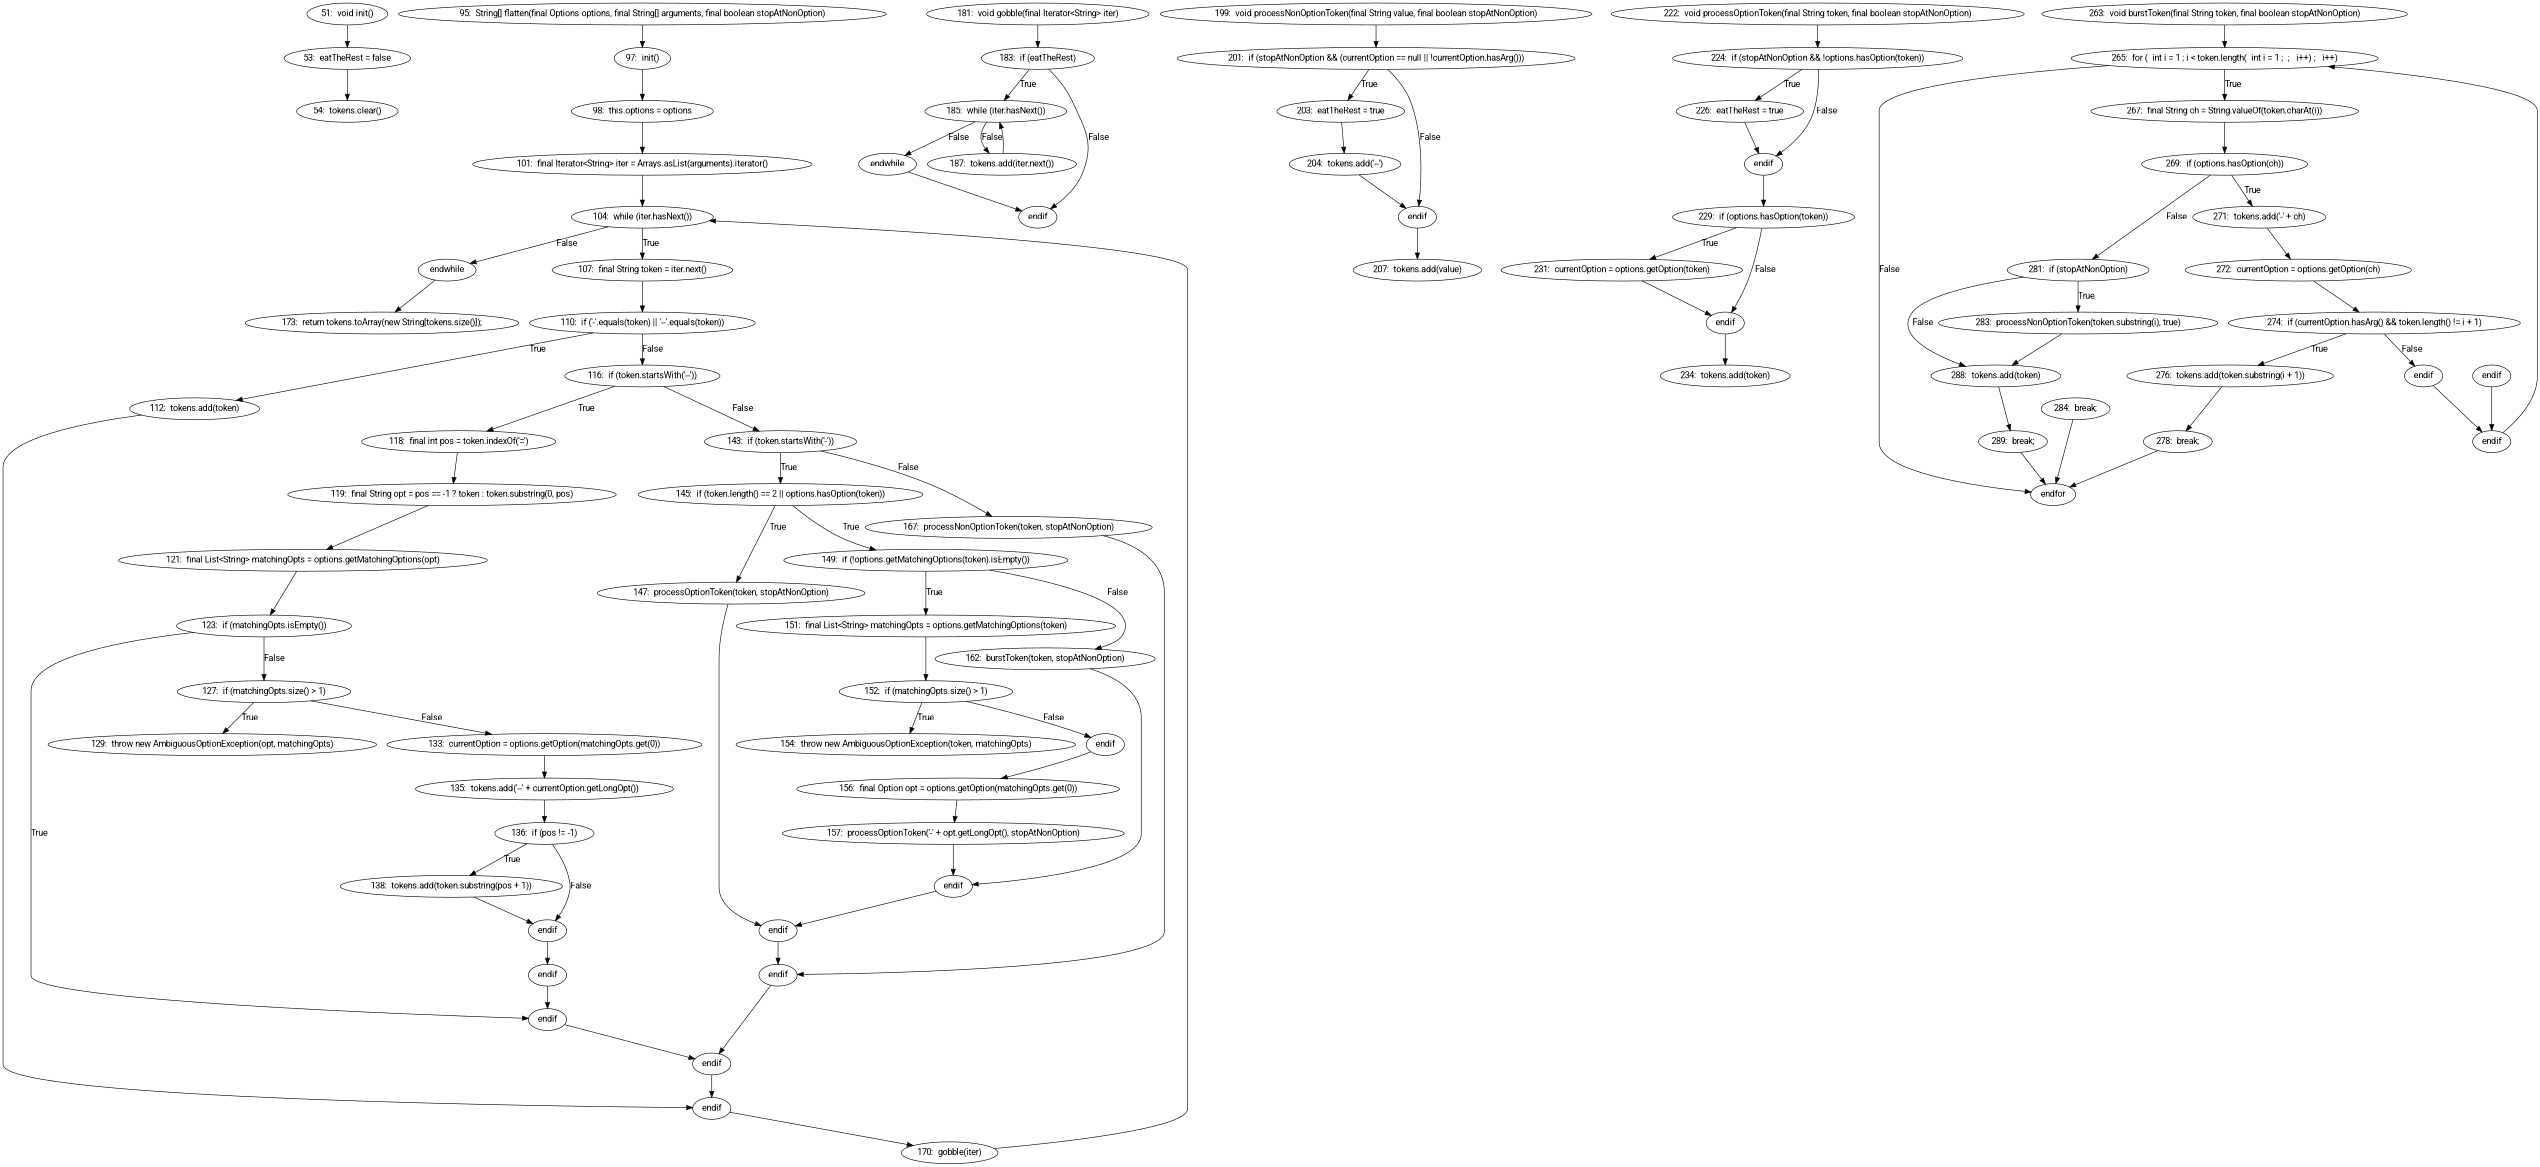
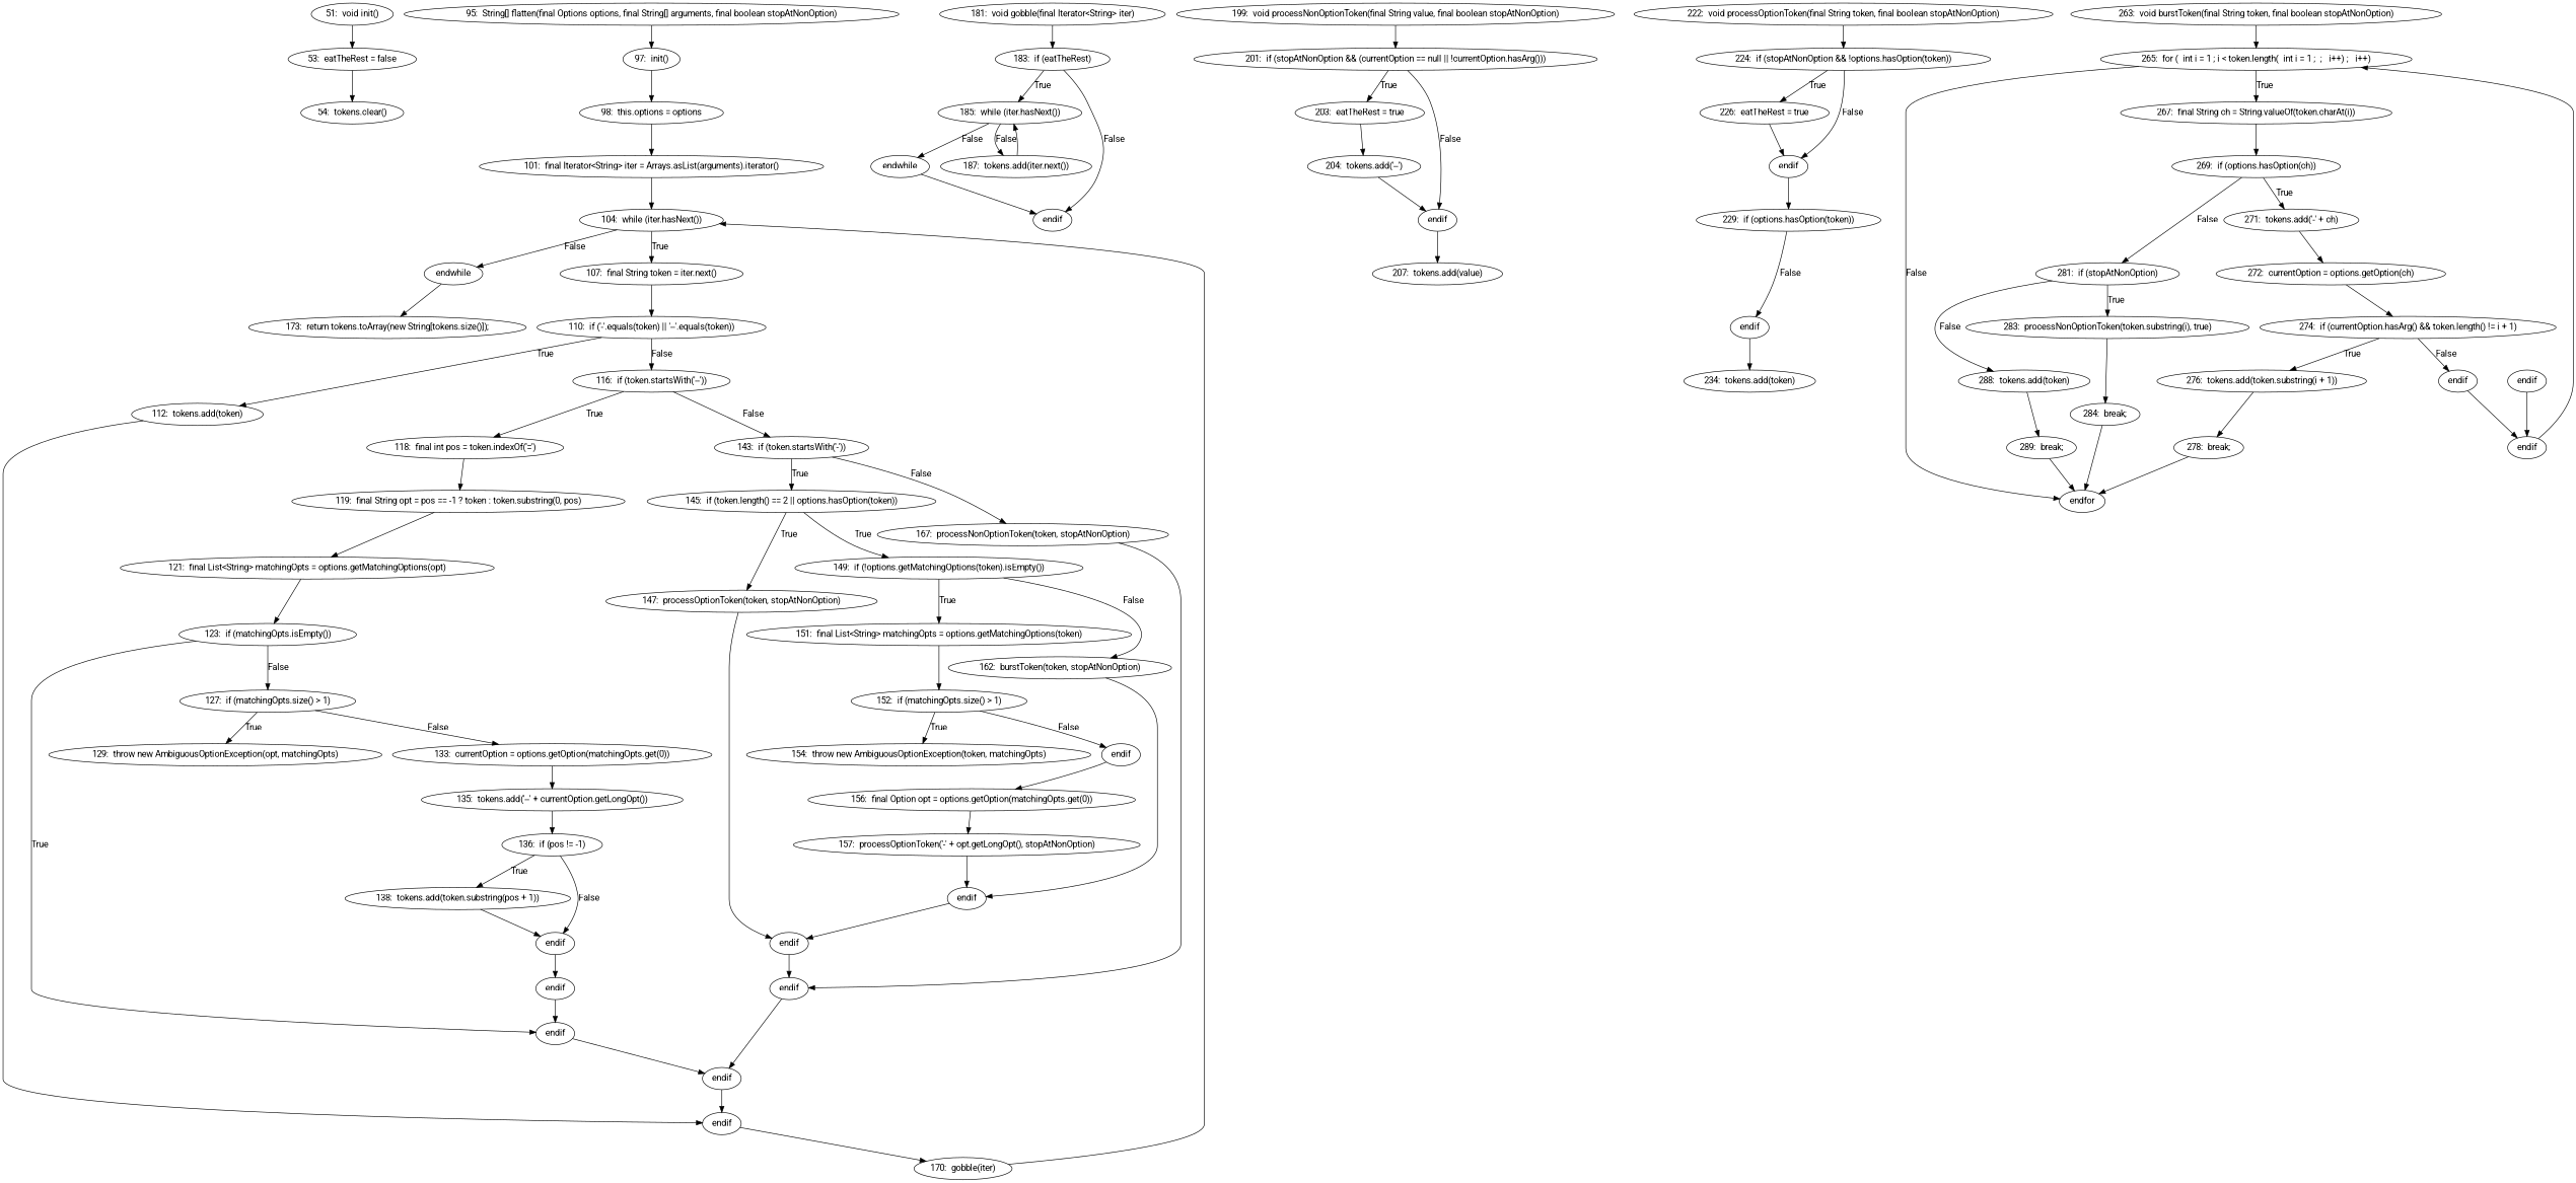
  digraph {
    fontname=Roboto
    node [fontname=Roboto]
    edge [fontname=Roboto]
    n1 [label="51:  void init()"]
    n2 [label="53:  eatTheRest = false"]
    n3 [label="54:  tokens.clear()"]
    n4 [label="95:  String[] flatten(final Options options, final String[] arguments, final boolean stopAtNonOption)"]
    n5 [label="97:  init()"]
    n6 [label="98:  this.options = options"]
    n7 [label="101:  final Iterator<String> iter = Arrays.asList(arguments).iterator()"]
    n8 [label="104:  while (iter.hasNext())"]
    n9 [label=endwhile]
    n10 [label="107:  final String token = iter.next()"]
    n11 [label="173:  return tokens.toArray(new String[tokens.size()]);"]
    n12 [label="110:  if ('-'.equals(token) || '--'.equals(token))"]
    n13 [label="112:  tokens.add(token)"]
    n14 [label="116:  if (token.startsWith('--'))"]
    n15 [label=endif]
    n16 [label="118:  final int pos = token.indexOf('=')"]
    n17 [label="143:  if (token.startsWith('-'))"]
    n18 [label="170:  gobble(iter)"]
    n19 [label="119:  final String opt = pos == -1 ? token : token.substring(0, pos)"]
    n20 [label="145:  if (token.length() == 2 || options.hasOption(token))"]
    n21 [label="167:  processNonOptionToken(token, stopAtNonOption)"]
    n22 [label="121:  final List<String> matchingOpts = options.getMatchingOptions(opt)"]
    n23 [label="123:  if (matchingOpts.isEmpty())"]
    n24 [label=endif]
    n25 [label="127:  if (matchingOpts.size() > 1)"]
    n26 [label=endif]
    n27 [label="129:  throw new AmbiguousOptionException(opt, matchingOpts)"]
    n28 [label="133:  currentOption = options.getOption(matchingOpts.get(0))"]
    n29 [label="135:  tokens.add('--' + currentOption.getLongOpt())"]
    n30 [label=endif]
    n31 [label="136:  if (pos != -1)"]
    n32 [label="138:  tokens.add(token.substring(pos + 1))"]
    n33 [label=endif]
    n34 [label="147:  processOptionToken(token, stopAtNonOption)"]
    n35 [label="149:  if (!options.getMatchingOptions(token).isEmpty())"]
    n36 [label=endif]
    n37 [label=endif]
    n38 [label="151:  final List<String> matchingOpts = options.getMatchingOptions(token)"]
    n39 [label="162:  burstToken(token, stopAtNonOption)"]
    n40 [label="152:  if (matchingOpts.size() > 1)"]
    n41 [label=endif]
    n42 [label="154:  throw new AmbiguousOptionException(token, matchingOpts)"]
    n43 [label=endif]
    n44 [label="156:  final Option opt = options.getOption(matchingOpts.get(0))"]
    n45 [label="157:  processOptionToken('-' + opt.getLongOpt(), stopAtNonOption)"]
    n46 [label="181:  void gobble(final Iterator<String> iter)"]
    n47 [label="183:  if (eatTheRest)"]
    n48 [label="185:  while (iter.hasNext())"]
    n49 [label=endif]
    n50 [label=endwhile]
    n51 [label="187:  tokens.add(iter.next())"]
    n52 [label="199:  void processNonOptionToken(final String value, final boolean stopAtNonOption)"]
    n53 [label="201:  if (stopAtNonOption && (currentOption == null || !currentOption.hasArg()))"]
    n54 [label="203:  eatTheRest = true"]
    n55 [label=endif]
    n56 [label="204:  tokens.add('--')"]
    n57 [label="207:  tokens.add(value)"]
    n58 [label="222:  void processOptionToken(final String token, final boolean stopAtNonOption)"]
    n59 [label="224:  if (stopAtNonOption && !options.hasOption(token))"]
    n60 [label="226:  eatTheRest = true"]
    n61 [label=endif]
    n62 [label="229:  if (options.hasOption(token))"]
-   n63 [label="231:  currentOption = options.getOption(token)"]
    n64 [label=endif]
    n65 [label="234:  tokens.add(token)"]
    n66 [label="263:  void burstToken(final String token, final boolean stopAtNonOption)"]
    n67 [label="265:  for (  int i = 1 ; i < token.length(  int i = 1 ;  ;   i++) ;   i++)"]
    n68 [label=endfor]
    n69 [label="267:  final String ch = String.valueOf(token.charAt(i))"]
    n70 [label="269:  if (options.hasOption(ch))"]
    n71 [label="271:  tokens.add('-' + ch)"]
    n72 [label="281:  if (stopAtNonOption)"]
    n73 [label="272:  currentOption = options.getOption(ch)"]
    n74 [label="283:  processNonOptionToken(token.substring(i), true)"]
    n75 [label="288:  tokens.add(token)"]
    n76 [label="274:  if (currentOption.hasArg() && token.length() != i + 1)"]
    n77 [label="276:  tokens.add(token.substring(i + 1))"]
    n78 [label=endif]
    n79 [label="278:  break;"]
    n80 [label=endif]
    n81 [label="284:  break;"]
    n82 [label="289:  break;"]
    n83 [label=endif]
    n1 -> n2
    n2 -> n3
    n4 -> n5
    n5 -> n6
    n6 -> n7
    n7 -> n8
    n8 -> n9 [label=False]
    n8 -> n10 [label=True]
    n9 -> n11
    n10 -> n12
    n12 -> n13 [label=True]
    n12 -> n14 [label=False]
    n13 -> n15
    n14 -> n16 [label=True]
    n14 -> n17 [label=False]
    n15 -> n18
    n16 -> n19
    n17 -> n20 [label=True]
    n17 -> n21 [label=False]
    n18 -> n8
    n19 -> n22
    n20 -> n34 [label=True]
    n20 -> n35 [label=True]
    n21 -> n36
    n22 -> n23
    n23 -> n24 [label=True]
    n23 -> n25 [label=False]
    n24 -> n26
    n25 -> n27 [label=True]
    n25 -> n28 [label=False]
    n26 -> n15
    n28 -> n29
    n29 -> n31
    n30 -> n24
    n31 -> n32 [label=True]
    n31 -> n33 [label=False]
    n32 -> n33
    n33 -> n30
    n34 -> n37
    n35 -> n38 [label=True]
    n35 -> n39 [label=False]
    n36 -> n26
    n37 -> n36
    n38 -> n40
    n39 -> n41
    n40 -> n42 [label=True]
    n40 -> n43 [label=False]
    n41 -> n37
    n43 -> n44
    n44 -> n45
    n45 -> n41
    n46 -> n47
    n47 -> n48 [label=True]
    n47 -> n49 [label=False]
    n48 -> n50 [label=False]
    n48 -> n51 [label=False]
    n50 -> n49
    n51 -> n48
    n52 -> n53
    n53 -> n54 [label=True]
    n53 -> n55 [label=False]
    n54 -> n56
    n55 -> n57
    n56 -> n55
    n58 -> n59
    n59 -> n60 [label=True]
    n59 -> n61 [label=False]
    n60 -> n61
    n61 -> n62
-   n62 -> n63 [label=True]
    n62 -> n64 [label=False]
-   n63 -> n64
    n64 -> n65
    n66 -> n67
    n67 -> n68 [label=False]
    n67 -> n69 [label=True]
    n69 -> n70
    n70 -> n71 [label=True]
    n70 -> n72 [label=False]
    n71 -> n73
    n72 -> n74 [label=True]
    n72 -> n75 [label=False]
    n73 -> n76
-   n74 -> n75
+   n74 -> n81
    n75 -> n82
    n76 -> n77 [label=True]
    n76 -> n78 [label=False]
    n77 -> n79
    n78 -> n80
    n79 -> n68
    n80 -> n67
    n81 -> n68
    n82 -> n68
    n83 -> n80
  }
